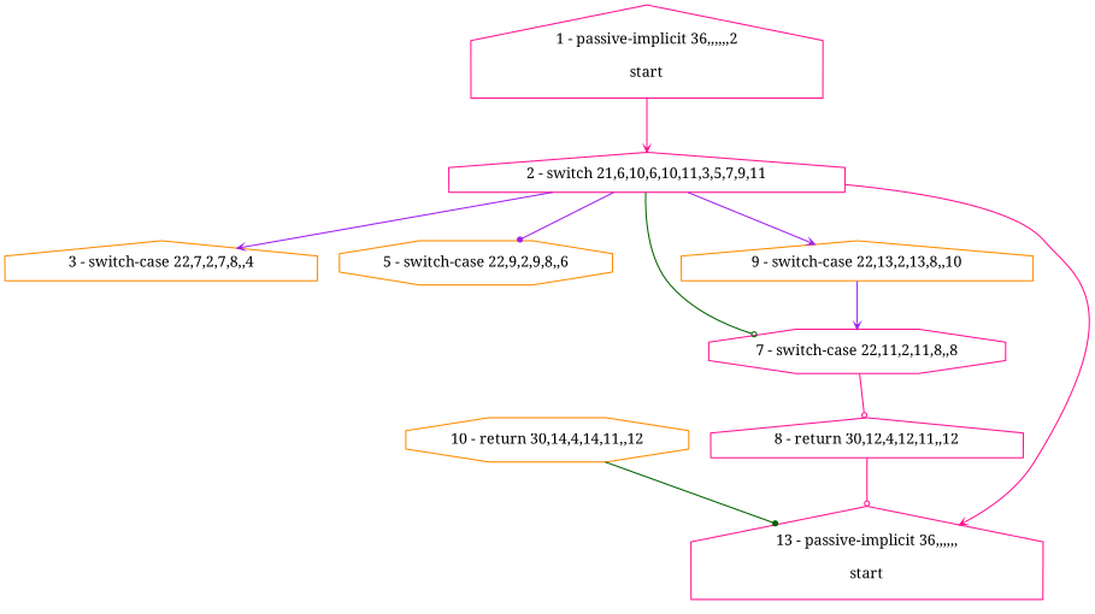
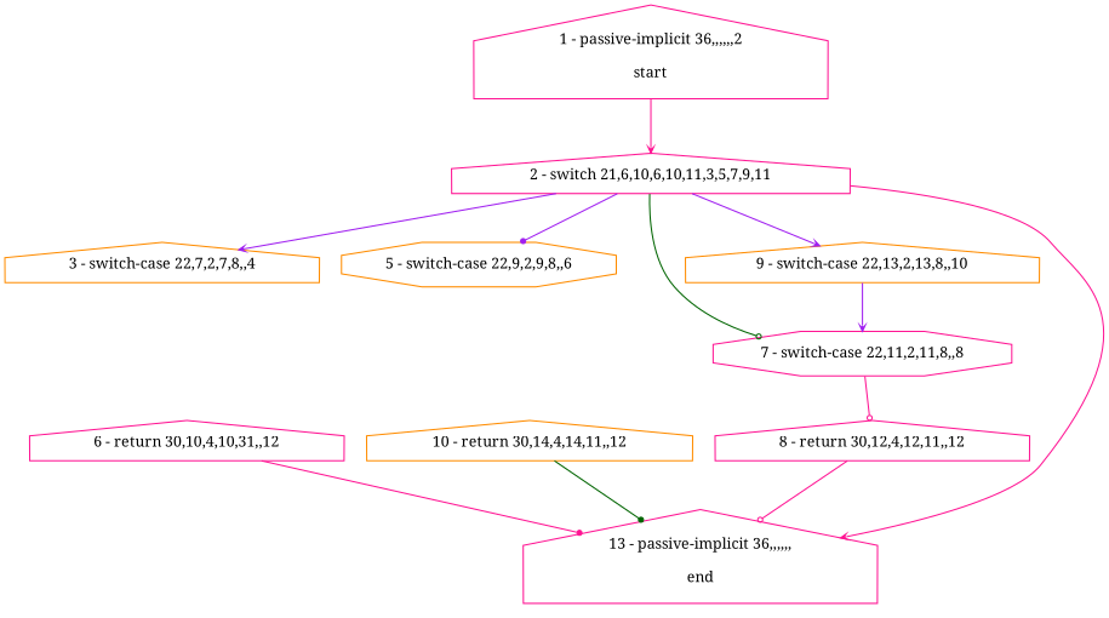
  digraph {
    bgcolor=white
    compound=true
    fillcolor="#FFFFCC"
    fontname="Noto Serif"
    fontsize=12
    pack=true
    packmode=clust
    style="rounded,filled"
    node [color=deeppink compound=true fillcolor="#ffffff" fixedsize=false fontname="Noto Serif" fontsize=12 node_initialized=no shape=house style=filled]
    edge [arrowhead=vee arrowsize=0.5 arrowtail=none color=deeppink compound=true dir=forward fontcolor=black fontname="Noto Serif" fontsize=12]
    n1 [label="2 - switch 21,6,10,6,10,11,3,5,7,9,11"]
    n2 [color=darkorange label="3 - switch-case 22,7,2,7,8,,4"]
    n3 [color=darkorange label="5 - switch-case 22,9,2,9,8,,6" shape=octagon]
    n4 [label="7 - switch-case 22,11,2,11,8,,8" shape=octagon]
    n5 [color=darkorange label="9 - switch-case 22,13,2,13,8,,10"]
-   n6 [label="13 - passive-implicit 36,,,,,,\n\nstart"]
+   n6 [label="13 - passive-implicit 36,,,,,,\n\nend"]
    n7 [label="8 - return 30,12,4,12,11,,12"]
    n8 [label="1 - passive-implicit 36,,,,,,2\n\nstart"]
-   n10 [color=darkorange label="10 - return 30,14,4,14,11,,12" shape=octagon]
+   n9 [label="6 - return 30,10,4,10,31,,12"]
+   n10 [color=darkorange label="10 - return 30,14,4,14,11,,12"]
    n1 -> n2 [color=purple]
    n1 -> n3 [arrowhead=dot color=purple]
    n1 -> n4 [arrowhead=odot color=darkgreen]
    n1 -> n5 [color=purple]
    n1 -> n6
    n4 -> n7 [arrowhead=odot]
    n5 -> n4 [color=purple]
    n7 -> n6 [arrowhead=odot]
    n8 -> n1
+   n9 -> n6 [arrowhead=dot]
    n10 -> n6 [arrowhead=dot color=darkgreen]
  }
